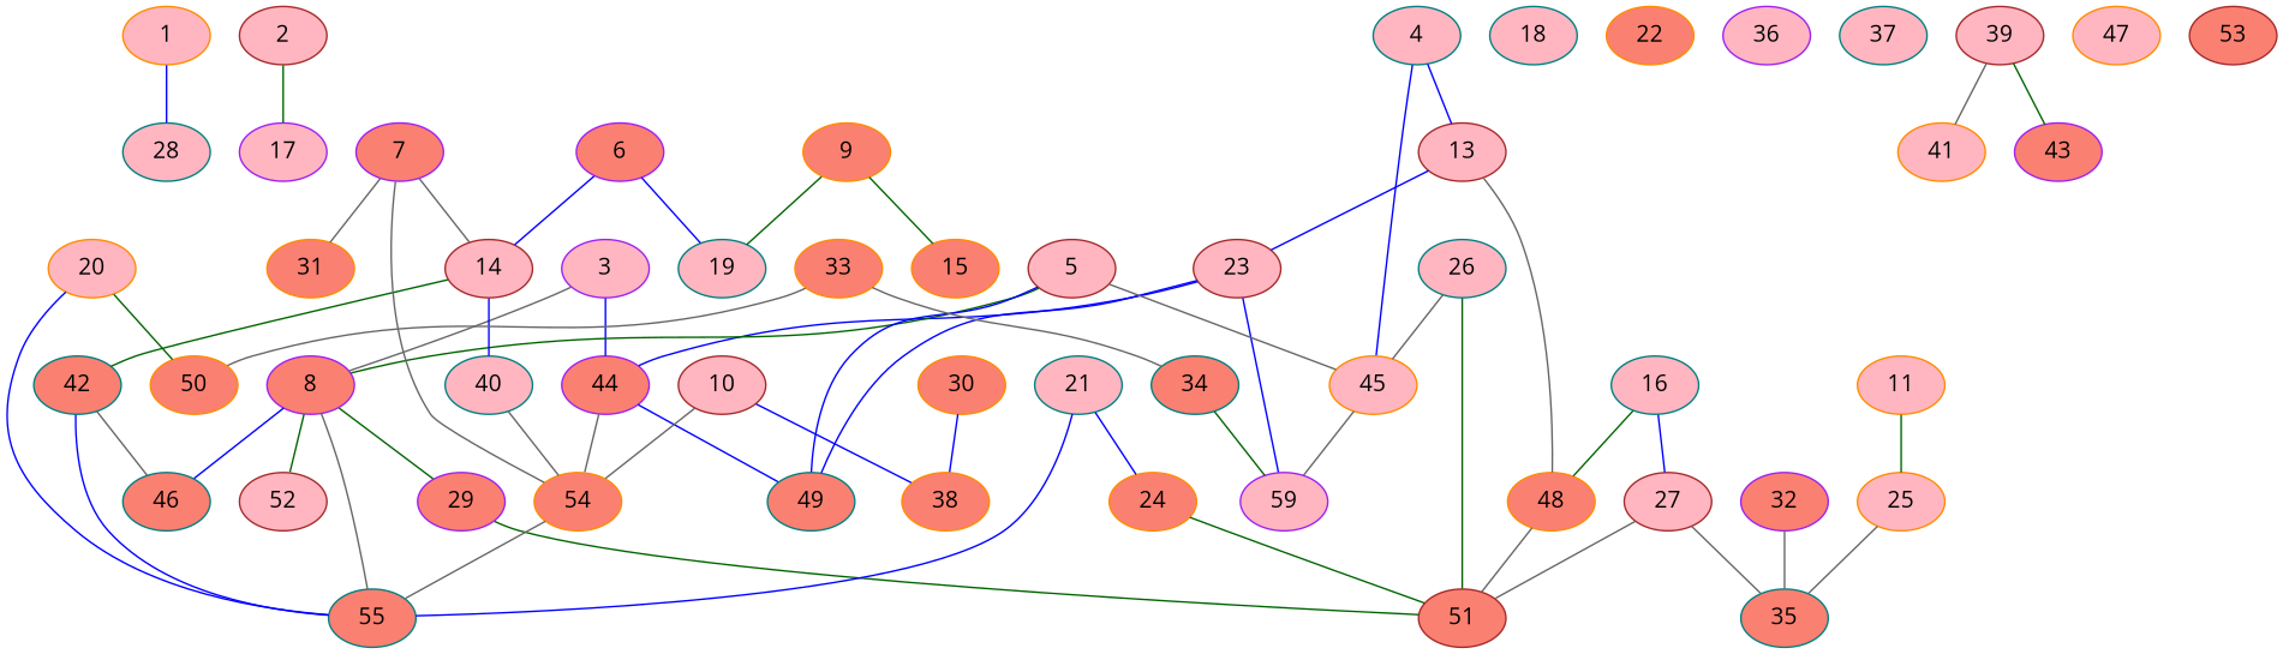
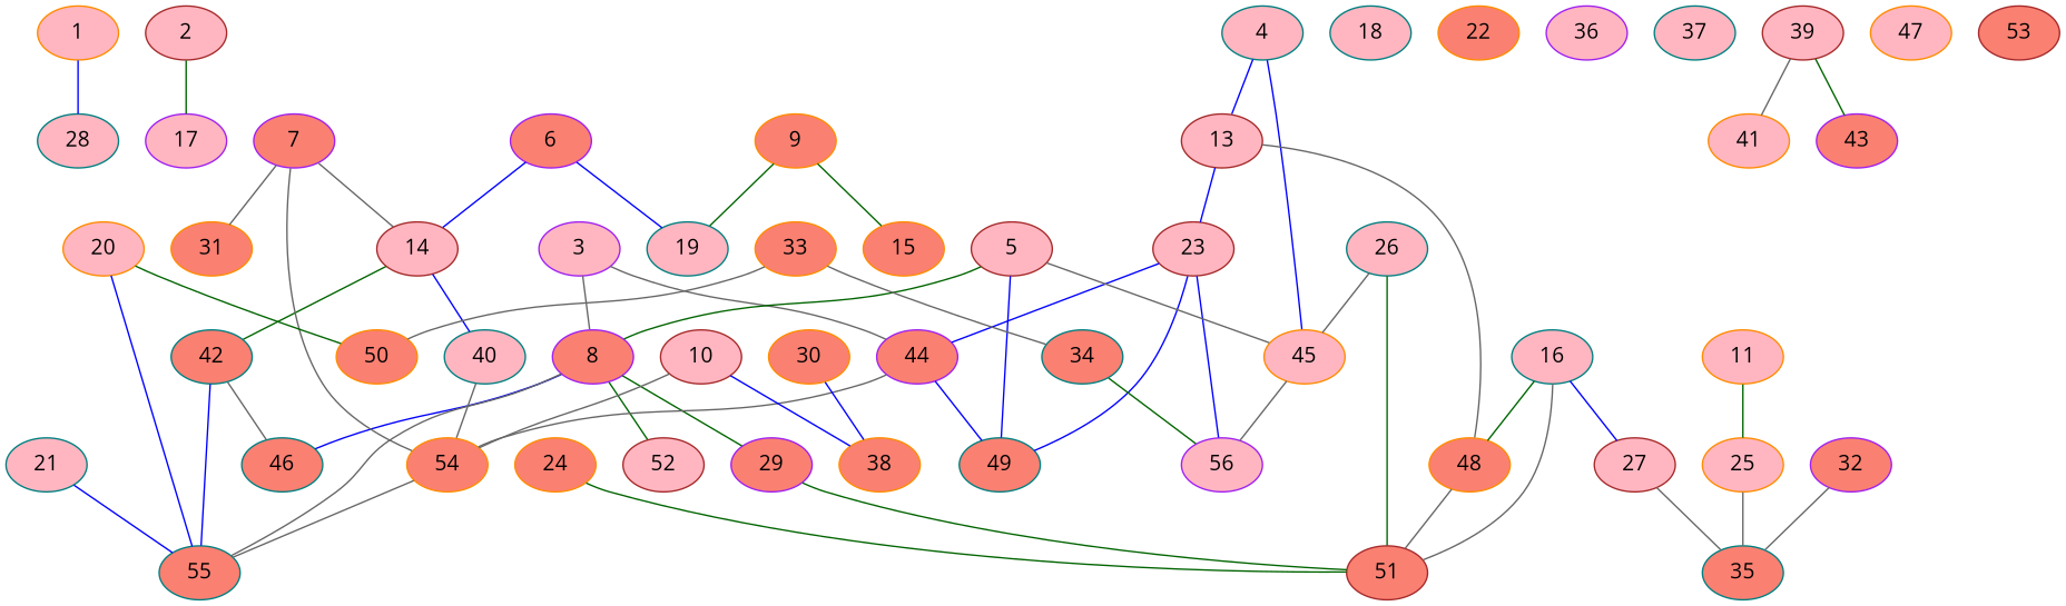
  graph {
    fontname="Open Sans"
    node [color=darkorange fillcolor=lightpink fontname="Open Sans" style=filled]
    edge [color=gray40 fontname="Open Sans"]
    28 [color=teal]
    1
    2 [color=brown]
    17 [color=purple]
    3 [color=purple]
    8 [color=purple fillcolor=salmon]
    44 [color=purple fillcolor=salmon]
    29 [color=purple fillcolor=salmon]
    46 [color=teal fillcolor=salmon]
    52 [color=brown]
    55 [color=teal fillcolor=salmon]
    49 [color=teal fillcolor=salmon]
    54 [fillcolor=salmon]
    4 [color=teal]
    13 [color=brown]
    45
    23 [color=brown]
    48 [fillcolor=salmon]
-   56 [color=purple label=59]
+   56 [color=purple]
    5 [color=brown]
    6 [color=purple fillcolor=salmon]
    14 [color=brown]
    19 [color=teal]
    40 [color=teal]
    42 [color=teal fillcolor=salmon]
    7 [color=purple fillcolor=salmon]
    31 [fillcolor=salmon]
    51 [color=brown fillcolor=salmon]
    9 [fillcolor=salmon]
    15 [fillcolor=salmon]
    10 [color=brown]
    38 [fillcolor=salmon]
    11
    25
    35 [color=teal fillcolor=salmon]
    16 [color=teal]
    27 [color=brown]
    18 [color=teal]
    20
    50 [fillcolor=salmon]
    21 [color=teal]
    24 [fillcolor=salmon]
    22 [fillcolor=salmon]
    26 [color=teal]
    30 [fillcolor=salmon]
    32 [color=purple fillcolor=salmon]
    33 [fillcolor=salmon]
    34 [color=teal fillcolor=salmon]
    36 [color=purple]
    37 [color=teal]
    39 [color=brown]
    41
    43 [color=purple fillcolor=salmon]
    47
    53 [color=brown fillcolor=salmon]
    1 -- 28 [color=blue]
    2 -- 17 [color=darkgreen]
    3 -- 8
-   3 -- 44 [color=blue]
+   3 -- 44
    8 -- 29 [color=darkgreen]
    8 -- 46 [color=blue]
    8 -- 52 [color=darkgreen]
    8 -- 55
    44 -- 49 [color=blue]
    44 -- 54
    29 -- 51 [color=darkgreen]
    54 -- 55
    4 -- 13 [color=blue]
    4 -- 45 [color=blue]
    13 -- 23 [color=blue]
    13 -- 48
    45 -- 56
    23 -- 44 [color=blue]
    23 -- 49 [color=blue]
    23 -- 56 [color=blue]
    48 -- 51
    5 -- 8 [color=darkgreen]
    5 -- 49 [color=blue]
    5 -- 45
    6 -- 14 [color=blue]
    6 -- 19 [color=blue]
    14 -- 40 [color=blue]
    14 -- 42 [color=darkgreen]
    40 -- 54
    42 -- 46
    42 -- 55 [color=blue]
    7 -- 54
    7 -- 14
    7 -- 31
    9 -- 19 [color=darkgreen]
    9 -- 15 [color=darkgreen]
    10 -- 54
    10 -- 38 [color=blue]
    11 -- 25 [color=darkgreen]
    25 -- 35
    16 -- 48 [color=darkgreen]
    16 -- 27 [color=blue]
-   27 -- 51
+   16 -- 51
    27 -- 35
    20 -- 55 [color=blue]
    20 -- 50 [color=darkgreen]
    21 -- 55 [color=blue]
-   21 -- 24 [color=blue]
    24 -- 51 [color=darkgreen]
    26 -- 45
    26 -- 51 [color=darkgreen]
    30 -- 38 [color=blue]
    32 -- 35
    33 -- 50
    33 -- 34
    34 -- 56 [color=darkgreen]
    39 -- 41
    39 -- 43 [color=darkgreen]
  }
